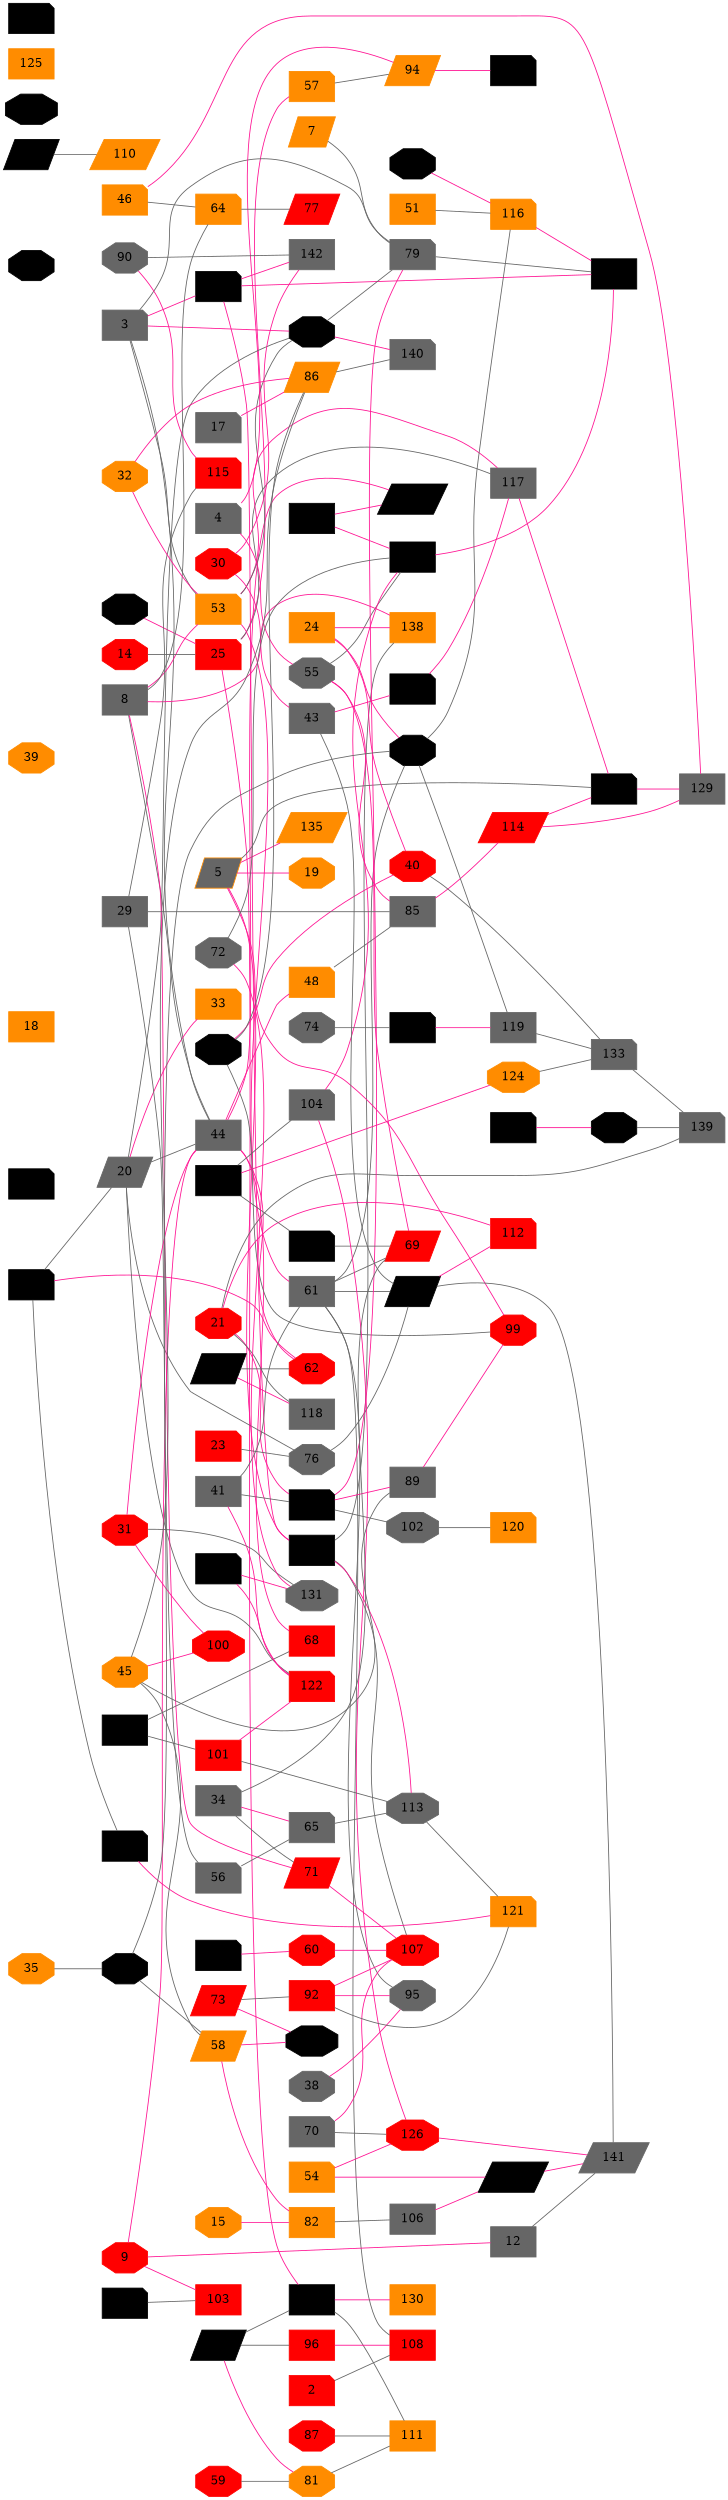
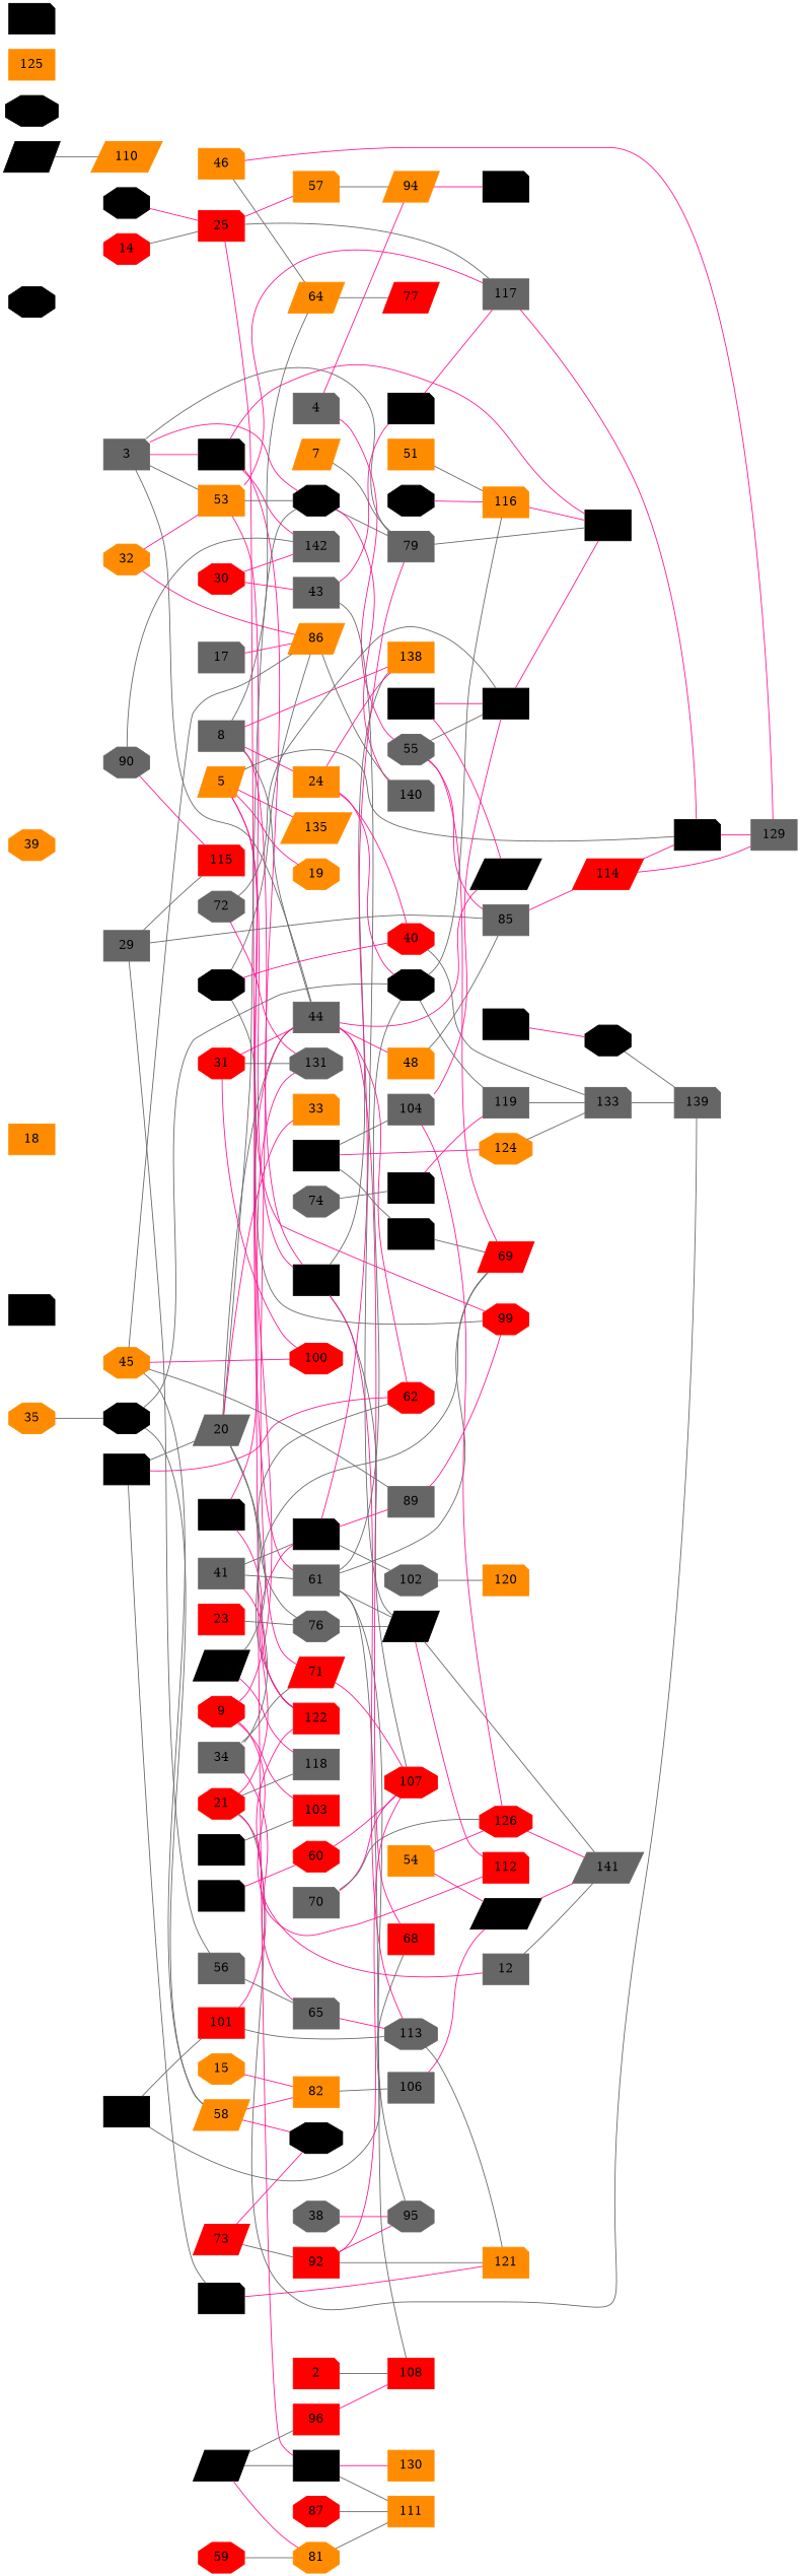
  graph {
    rankdir=LR
    node [color=gray40 shape=note style=filled]
    edge [color=deeppink]
    1 [color=black shape=octagon]
    25 [color=red]
    57 [color=darkorange]
    98 [color=black shape=box]
    117 [shape=box]
    2 [color=red]
    108 [color=red shape=box]
    16 [color=black]
    3
    44 [shape=box]
    53 [color=darkorange]
    67 [color=black shape=octagon]
    79
    28 [color=black shape=box]
    134 [color=black shape=box]
-   142 [shape=box]
+   142
    62 [color=red shape=octagon]
    68 [color=red shape=box]
    48 [color=darkorange]
    128 [color=black shape=parallelogram]
    61 [shape=box]
    140
    55 [shape=octagon]
    4
    94 [color=darkorange shape=parallelogram]
    85 [shape=box]
    69 [color=red shape=parallelogram]
    132 [color=black shape=box]
    109 [color=black]
-   5 [color=darkorange shape=parallelogram fillcolor=gray40]
+   5 [color=darkorange shape=parallelogram]
    19 [color=darkorange shape=octagon]
    99 [color=red shape=octagon]
    123 [color=black]
    135 [color=darkorange shape=parallelogram]
    138 [color=darkorange shape=box]
    107 [color=red shape=octagon]
    113 [shape=octagon]
    129 [shape=box]
    6 [color=black]
    20 [shape=parallelogram]
    66 [color=black]
    33 [color=darkorange]
    76 [shape=octagon]
    122 [color=red]
    121 [color=darkorange]
    7 [color=darkorange shape=parallelogram]
    8 [shape=box]
-   64 [color=darkorange]
+   64 [color=darkorange shape=parallelogram]
    71 [color=red shape=parallelogram]
    77 [color=red shape=parallelogram]
    9 [color=red shape=octagon]
    12 [shape=box]
    103 [color=red shape=box]
    141 [shape=parallelogram]
    10 [color=black]
    97 [color=black shape=octagon]
    139
    11 [color=black shape=octagon]
    40 [color=red shape=octagon]
    86 [color=darkorange shape=parallelogram]
    133
    13 [color=black]
    14 [color=red shape=octagon]
    15 [color=darkorange shape=octagon]
    82 [color=darkorange shape=box]
    106 [shape=box]
    17
    18 [color=darkorange shape=box]
    88 [color=black shape=parallelogram]
    21 [color=red shape=octagon]
    63 [color=black]
    112 [color=red]
    118 [shape=box]
    89 [shape=box]
    102 [shape=octagon]
    22 [color=black shape=box]
    37 [color=black]
    104
    124 [color=darkorange shape=octagon]
    126 [color=red shape=octagon]
    23 [color=red]
    24 [color=darkorange shape=box]
    93 [color=black shape=octagon]
    116 [color=darkorange]
    119 [shape=box]
    111 [color=darkorange shape=box]
    130 [color=darkorange shape=box]
    26 [color=black shape=box]
    101 [color=red shape=box]
    27 [color=black shape=parallelogram]
    81 [color=darkorange shape=octagon]
    96 [color=red shape=box]
    29 [shape=box]
    56
    115 [color=red]
    65
    114 [color=red shape=parallelogram]
    30 [color=red shape=octagon]
    43
    91 [color=black]
    31 [color=red shape=octagon]
    100 [color=red shape=octagon]
    131 [shape=octagon]
    32 [color=darkorange shape=octagon]
    34
    35 [color=darkorange shape=octagon]
    36 [color=black shape=octagon]
    58 [color=darkorange shape=parallelogram]
    137 [color=black shape=octagon]
    38 [shape=octagon]
    95 [shape=octagon]
    39 [color=darkorange shape=octagon]
    41 [shape=box]
    42 [color=black]
    60 [color=red shape=octagon]
    45 [color=darkorange shape=octagon]
    46 [color=darkorange]
    47 [color=black shape=parallelogram]
    49 [color=black shape=octagon]
    50 [color=black shape=octagon]
    51 [color=darkorange shape=box]
    52 [color=black shape=box]
    54 [color=darkorange]
    136 [color=black shape=parallelogram]
    59 [color=red shape=octagon]
    120 [color=darkorange]
    70
    72 [shape=octagon]
    73 [color=red shape=parallelogram]
    92 [color=red]
    74 [shape=octagon]
    75 [color=black]
    78 [color=black]
    83 [color=black shape=parallelogram]
    110 [color=darkorange shape=parallelogram]
    84 [color=black]
    87 [color=red shape=octagon]
    90 [shape=octagon]
    105 [color=black shape=octagon]
    125 [color=darkorange shape=box]
    127 [color=black]
    1 -- 25
    25 -- 57
    25 -- 98
    25 -- 117 [color=gray40]
    57 -- 94 [color=gray40]
    98 -- 111 [color=gray40]
    98 -- 130
    117 -- 123
    2 -- 108 [color=gray40]
    16 -- 28
    16 -- 134
    16 -- 142
    3 -- 16
    3 -- 44 [color=gray40]
    3 -- 53 [color=gray40]
    3 -- 67
    3 -- 79 [color=gray40]
    44 -- 62
    44 -- 68
    44 -- 48
    44 -- 128
    53 -- 117
    53 -- 67 [color=gray40]
    53 -- 61
    67 -- 79 [color=gray40]
    67 -- 140
    79 -- 134 [color=gray40]
    28 -- 138 [color=gray40]
    28 -- 107 [color=gray40]
    28 -- 113
    48 -- 85 [color=gray40]
    61 -- 108 [color=gray40]
    61 -- 69 [color=gray40]
    61 -- 88 [color=gray40]
    61 -- 93 [color=gray40]
    61 -- 95 [color=gray40]
    55 -- 85
    55 -- 69
    55 -- 132 [color=gray40]
    4 -- 55
    4 -- 94
    94 -- 109
    85 -- 114
    132 -- 134
    5 -- 28
    5 -- 19
    5 -- 99
    5 -- 123 [color=gray40]
    5 -- 135
    123 -- 129
    113 -- 121 [color=gray40]
    6 -- 62
    6 -- 20 [color=gray40]
    6 -- 66 [color=gray40]
    20 -- 44 [color=gray40]
    20 -- 67 [color=gray40]
    20 -- 33
    20 -- 76 [color=gray40]
    20 -- 122 [color=gray40]
    66 -- 121
    76 -- 88 [color=gray40]
    7 -- 79 [color=gray40]
    8 -- 44 [color=gray40]
-   8 -- 53
+   8 -- 24
    8 -- 138
    8 -- 64 [color=gray40]
    8 -- 71
    64 -- 77 [color=gray40]
    71 -- 107
    9 -- 44
    9 -- 12
    9 -- 103
    12 -- 141 [color=gray40]
    10 -- 97
    97 -- 139 [color=gray40]
    11 -- 99 [color=gray40]
    11 -- 40
    11 -- 86 [color=gray40]
    40 -- 133 [color=gray40]
    86 -- 140 [color=gray40]
    133 -- 139 [color=gray40]
    14 -- 25 [color=gray40]
    15 -- 82
    82 -- 106 [color=gray40]
    106 -- 136
    17 -- 86
    88 -- 141 [color=gray40]
    88 -- 112
    21 -- 139 [color=gray40]
    21 -- 63
    21 -- 112
    21 -- 118 [color=gray40]
    63 -- 79
    63 -- 89
    63 -- 102 [color=gray40]
    89 -- 99
    102 -- 120 [color=gray40]
    22 -- 37 [color=gray40]
    22 -- 104 [color=gray40]
    22 -- 124
    37 -- 69 [color=gray40]
    104 -- 132
    104 -- 126
    124 -- 133 [color=gray40]
    126 -- 141
    23 -- 76 [color=gray40]
    24 -- 138
    24 -- 40
    24 -- 93
    93 -- 116 [color=gray40]
    93 -- 119 [color=gray40]
    116 -- 134
    119 -- 133 [color=gray40]
    26 -- 68 [color=gray40]
    26 -- 101 [color=gray40]
    101 -- 113 [color=gray40]
    101 -- 122
    27 -- 98 [color=gray40]
    27 -- 81
    27 -- 96 [color=gray40]
    81 -- 111 [color=gray40]
    96 -- 108
    29 -- 85 [color=gray40]
    29 -- 56 [color=gray40]
    29 -- 115 [color=gray40]
    56 -- 65 [color=gray40]
-   65 -- 113 [color=gray40]
+   65 -- 113
    114 -- 123
    114 -- 129
    30 -- 142
    30 -- 43
    43 -- 88 [color=gray40]
    43 -- 91
    91 -- 117
    31 -- 44
    31 -- 100
    31 -- 131 [color=gray40]
    32 -- 53
    32 -- 86
    34 -- 69 [color=gray40]
    34 -- 71 [color=gray40]
    34 -- 65
    35 -- 36 [color=gray40]
    36 -- 93 [color=gray40]
    36 -- 58 [color=gray40]
    58 -- 82
    58 -- 137
    38 -- 95
    41 -- 61 [color=gray40]
    41 -- 122
    41 -- 63 [color=gray40]
    42 -- 60
    60 -- 107
    45 -- 86 [color=gray40]
    45 -- 89 [color=gray40]
    45 -- 100
    45 -- 58 [color=gray40]
    46 -- 129
    46 -- 64 [color=gray40]
    47 -- 62 [color=gray40]
    47 -- 118
    49 -- 116
    51 -- 116 [color=gray40]
    52 -- 128
    52 -- 132
    54 -- 126
    54 -- 136
    136 -- 141
    59 -- 81 [color=gray40]
    70 -- 107
    70 -- 126 [color=gray40]
    72 -- 132 [color=gray40]
    72 -- 131
    73 -- 137
    73 -- 92 [color=gray40]
    92 -- 107
    92 -- 121 [color=gray40]
    92 -- 95
    74 -- 75 [color=gray40]
    75 -- 119
    78 -- 103 [color=gray40]
    83 -- 110 [color=gray40]
    84 -- 122
    84 -- 131
    87 -- 111 [color=gray40]
    90 -- 142 [color=gray40]
    90 -- 115
  }
